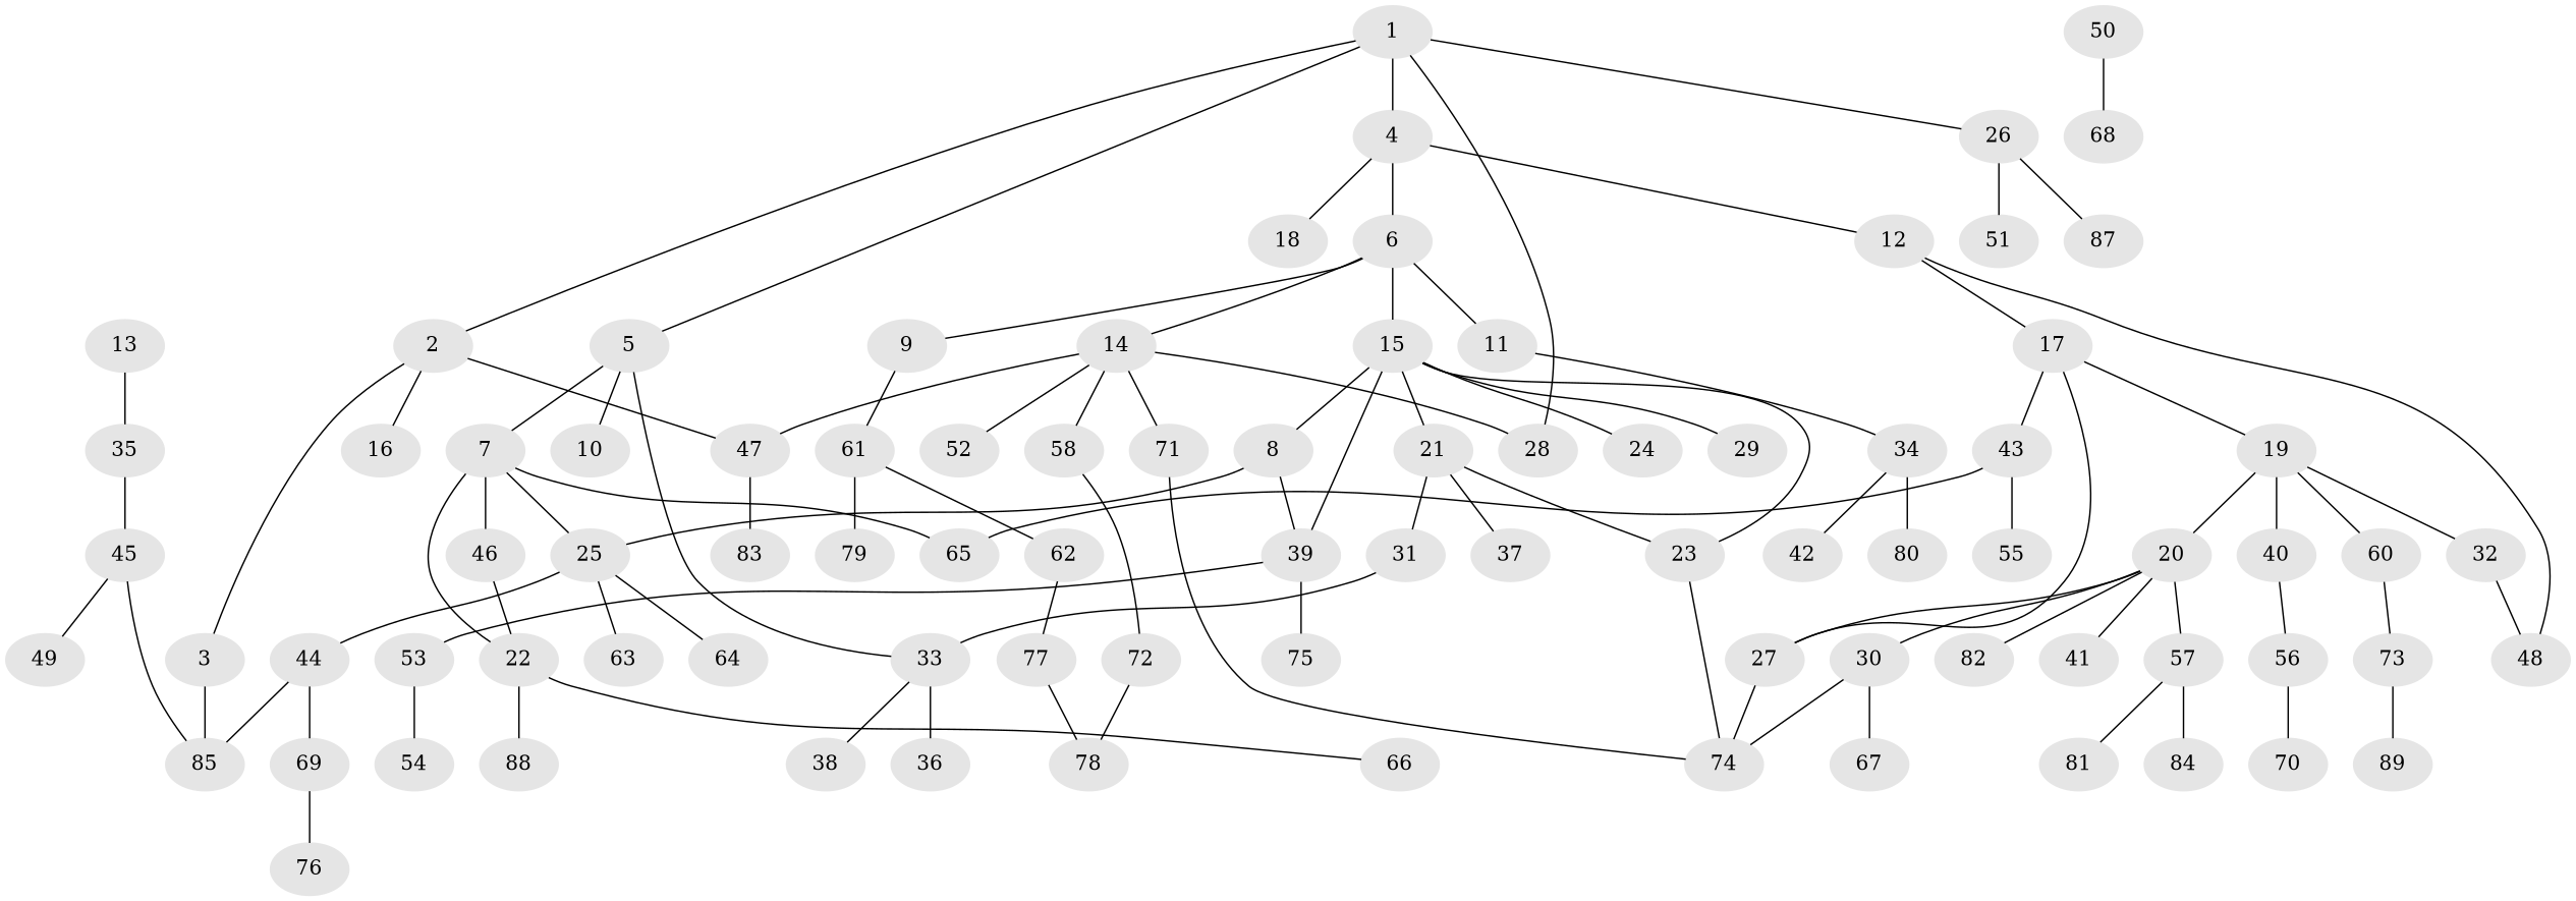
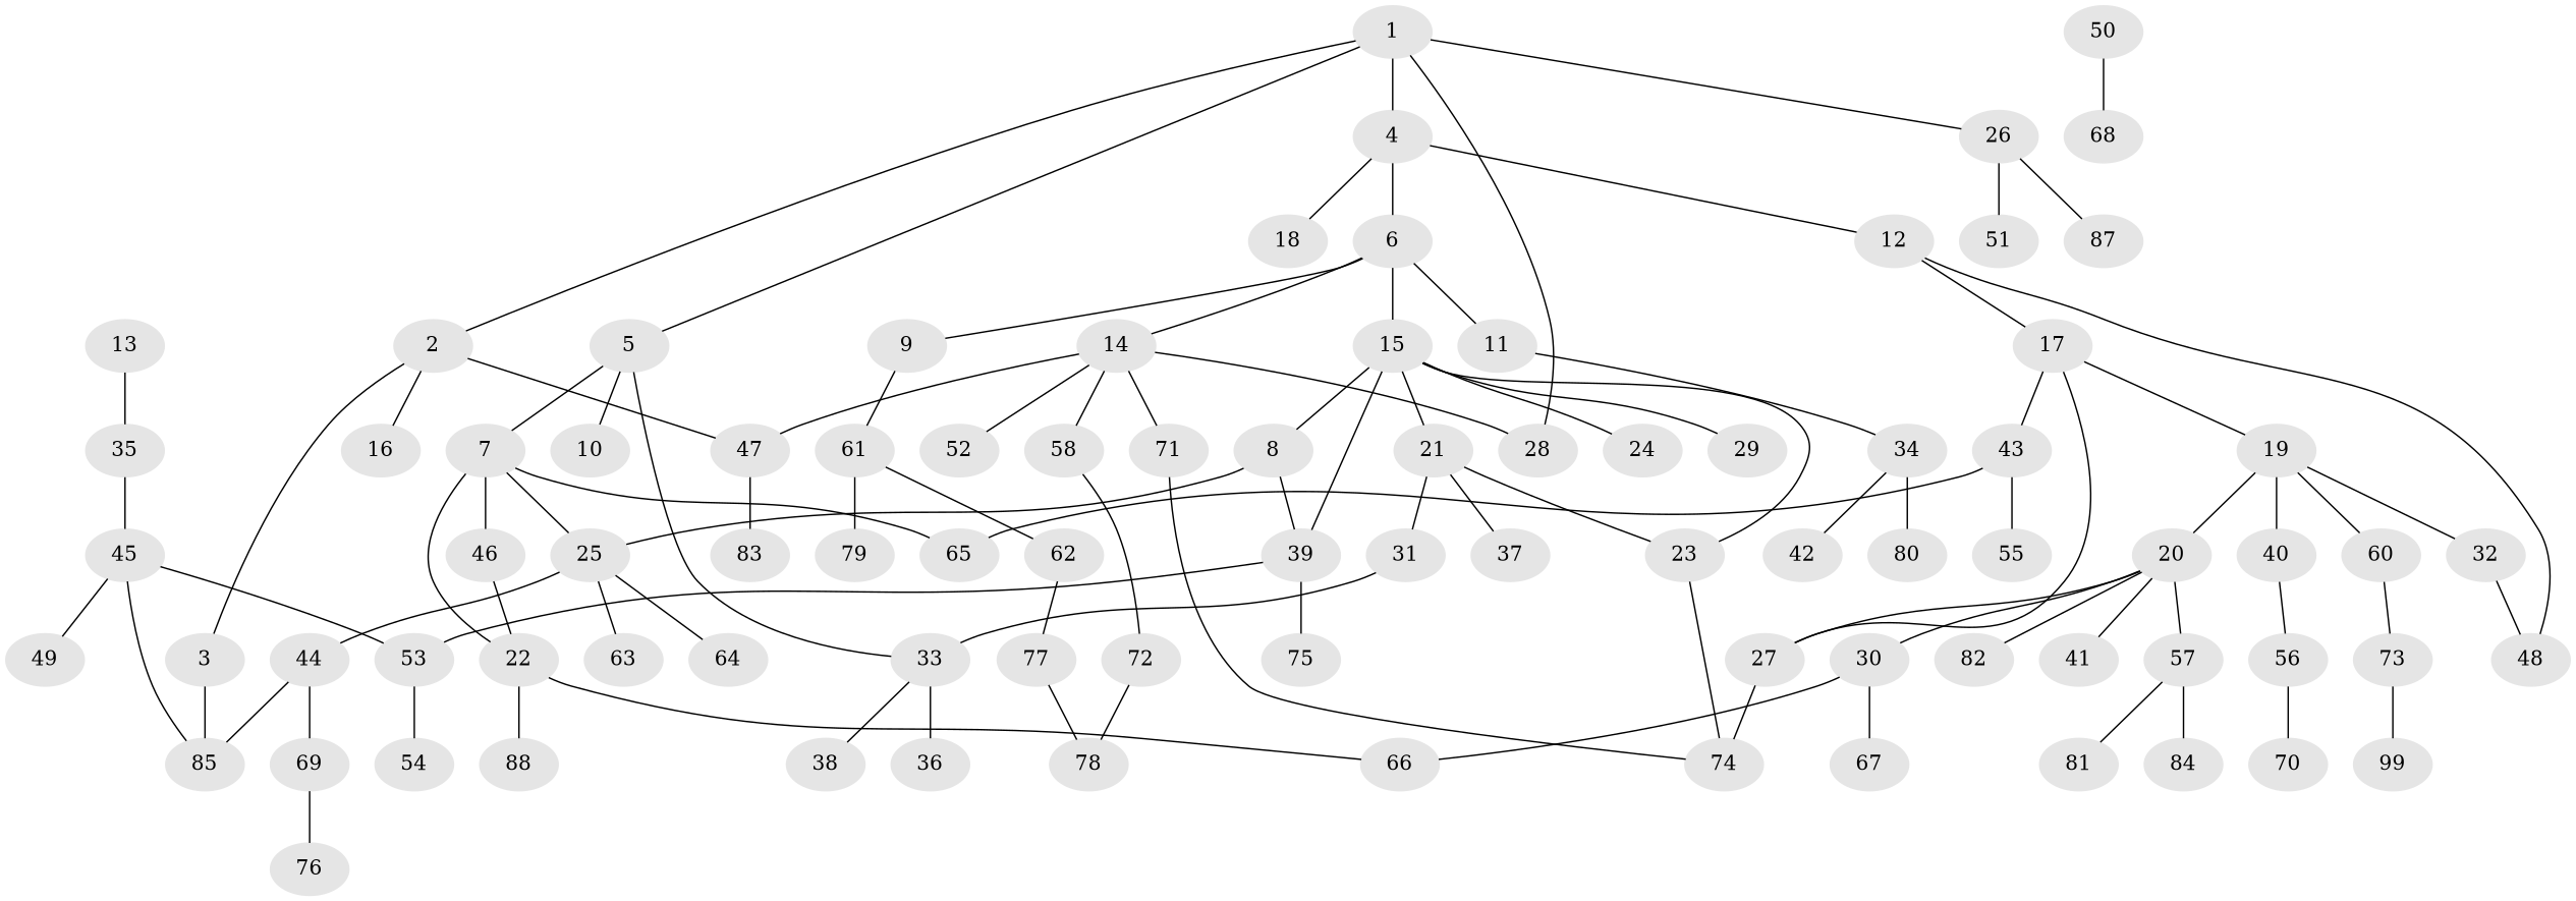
  graph {
    node [color=gray90 style=filled]
    1
    2
    4
    5
    26
    28
    3
    16
    47
    6
    12
    18
    7
    10
    33
    51
    87
    85
    83
    9
    11
    14
    15
    17
    48
    22
    25
    46
    65
    36
    38
    8
    39
    61
    34
    52
    58
    71
    21
    23
    24
    29
    66
    88
    44
    63
    64
    53
    75
    62
    79
    13
    35
    42
    80
    19
    27
    43
    45
    72
    74
    31
    37
    20
    32
    40
    60
    55
    30
    41
    57
    82
    56
    73
    67
    81
    84
    69
    49
    54
    70
    76
    50
    68
    78
-   89
+   89 [label=99]
    77
    1 -- 2
    1 -- 4
    1 -- 5
    1 -- 26
    1 -- 28
    2 -- 3
    2 -- 16
    2 -- 47
    4 -- 6
    4 -- 12
    4 -- 18
    5 -- 7
    5 -- 10
    5 -- 33
    26 -- 51
    26 -- 87
    3 -- 85
    47 -- 83
    6 -- 9
    6 -- 11
    6 -- 14
    6 -- 15
    12 -- 17
    12 -- 48
    7 -- 22
    7 -- 25
    7 -- 46
    7 -- 65
    33 -- 36
    33 -- 38
    9 -- 61
    11 -- 34
    14 -- 28
    14 -- 47
    14 -- 52
    14 -- 58
    14 -- 71
    15 -- 8
    15 -- 39
    15 -- 21
    15 -- 23
    15 -- 24
    15 -- 29
    17 -- 19
    17 -- 27
    17 -- 43
    22 -- 66
    22 -- 88
    25 -- 44
    25 -- 63
    25 -- 64
    46 -- 22
    8 -- 25
    8 -- 39
    39 -- 53
    39 -- 75
    61 -- 62
    61 -- 79
    34 -- 42
    34 -- 80
    58 -- 72
    71 -- 74
    21 -- 23
    21 -- 31
    21 -- 37
    23 -- 74
    44 -- 85
    44 -- 69
    53 -- 54
    62 -- 77
    13 -- 35
    35 -- 45
    19 -- 20
    19 -- 32
    19 -- 40
    19 -- 60
    27 -- 74
    43 -- 65
    43 -- 55
    45 -- 85
+   45 -- 53
    45 -- 49
    72 -- 78
    31 -- 33
    20 -- 27
    20 -- 30
    20 -- 41
    20 -- 57
    20 -- 82
    32 -- 48
    40 -- 56
    60 -- 73
-   30 -- 74
+   30 -- 66
    30 -- 67
    57 -- 81
    57 -- 84
    56 -- 70
    73 -- 89
    69 -- 76
    50 -- 68
    77 -- 78
  }
